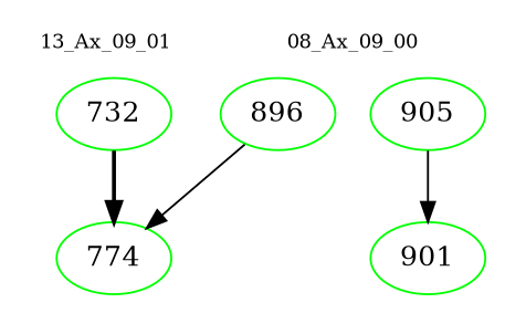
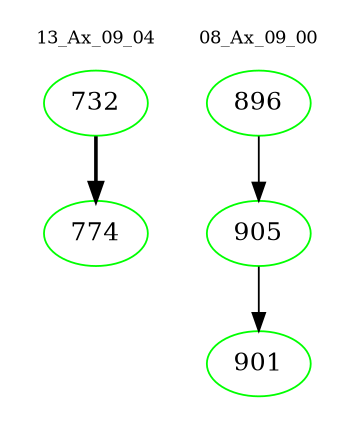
  digraph {
    node [color=green]
    edge [color=black style=solid]
    n1 [label=732]
    n2 [label=774]
    n3 [label=896]
    n4 [label=905]
    n5 [label=901]
    subgraph cluster_1 {
      color=white
      fontsize=10
-     label="13_Ax_09_01"
+     label="13_Ax_09_04"
      n1
      n2
    }
    subgraph cluster_2 {
      color=white
      fontsize=10
      label="08_Ax_09_00"
      n3
      n4
      n5
    }
    n1 -> n2 [style=bold]
-   n3 -> n2
+   n3 -> n4
    n4 -> n5
  }
